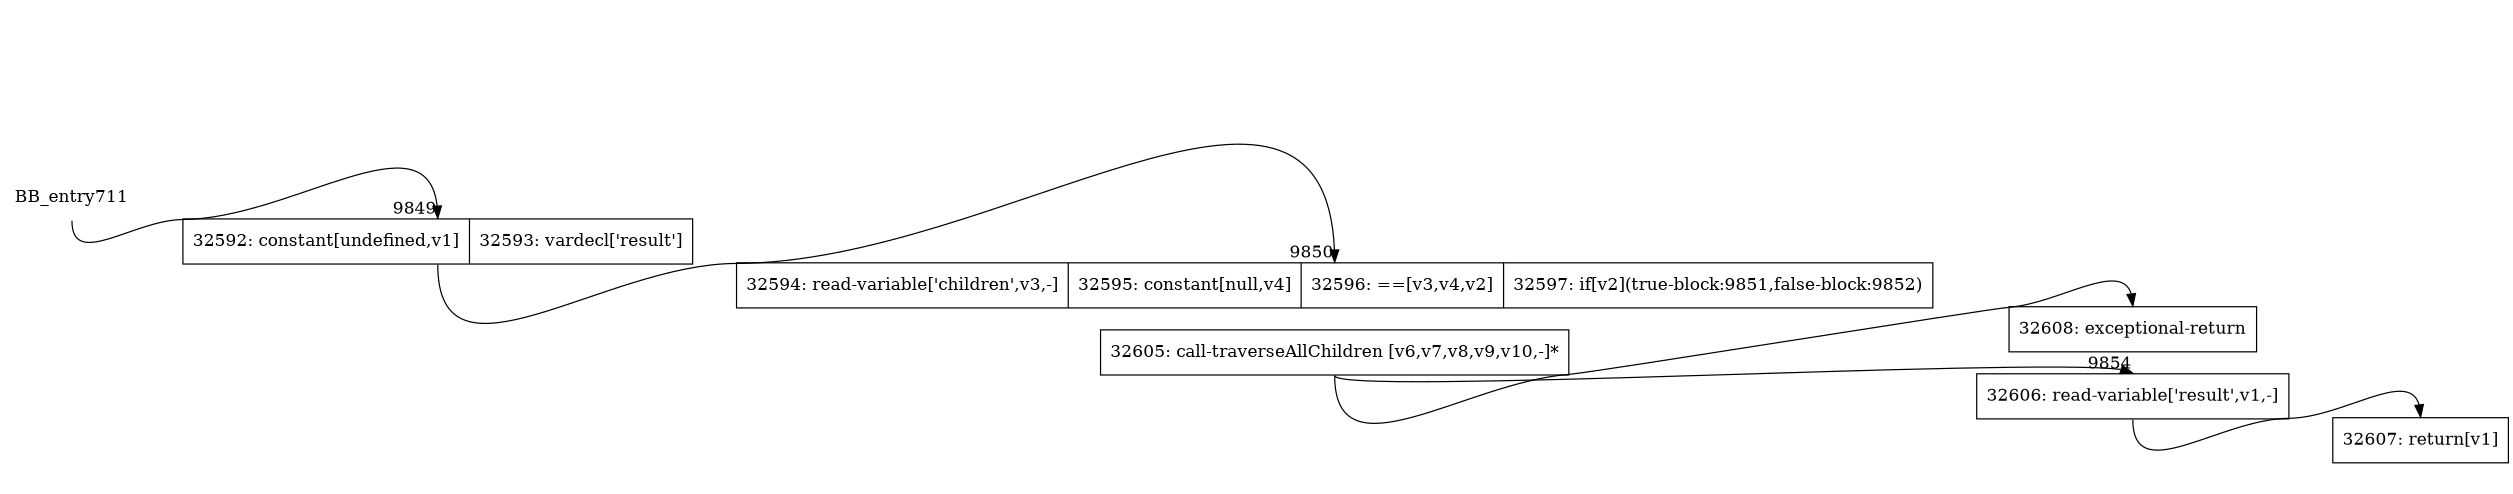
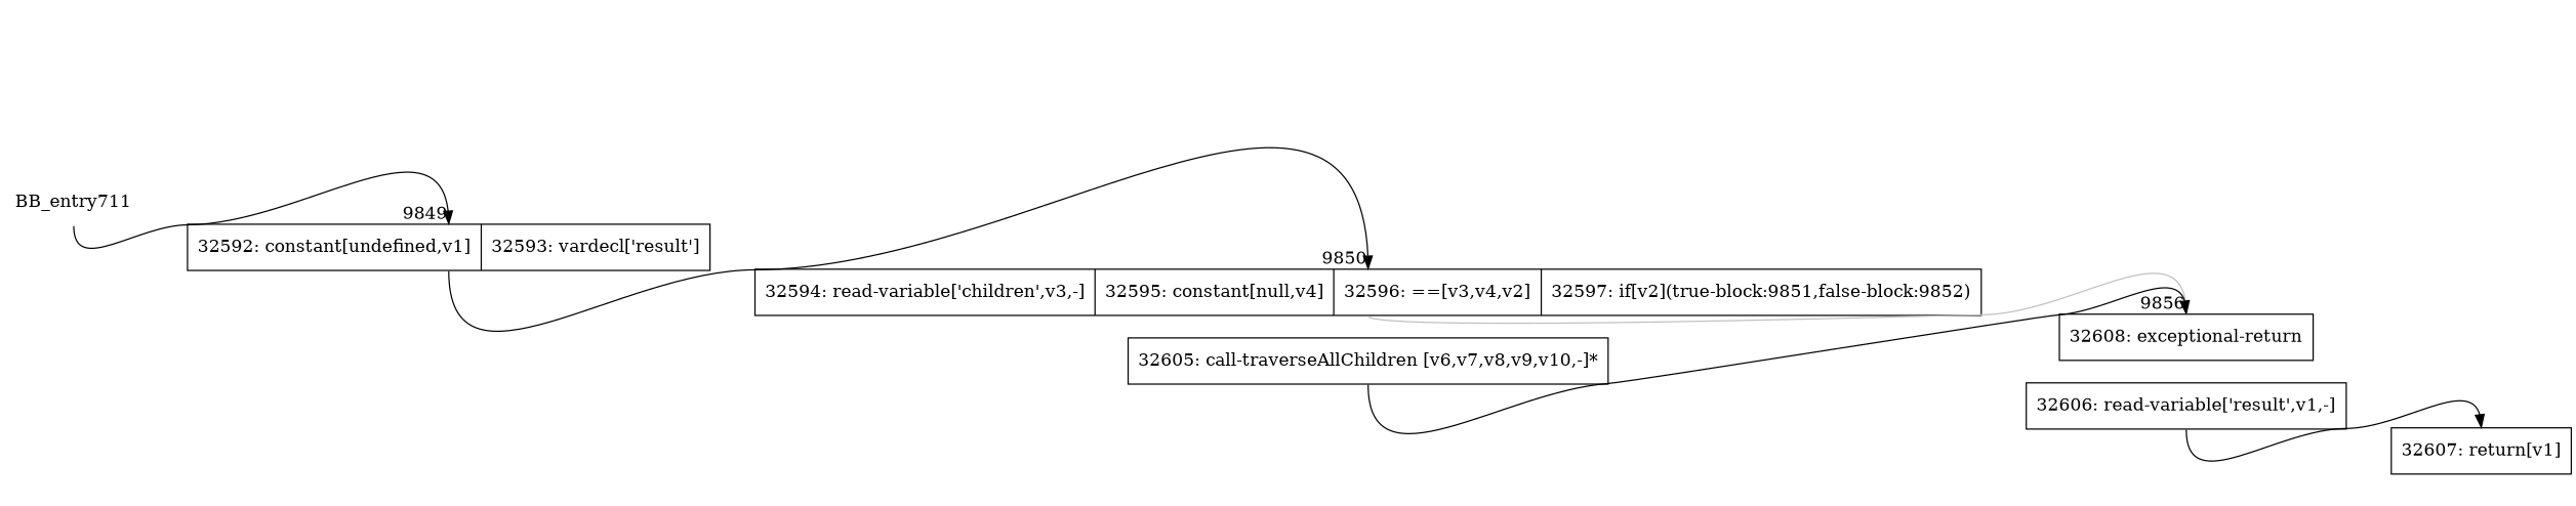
  digraph {
    rankdir=LR
    node [shape=record]
    edge [headport=n tailport=s]
    n1 [label=BB_entry711 shape=none]
    n2 [label="{32592: constant[undefined,v1]|32593: vardecl['result']}"]
    n3 [label="{32594: read-variable['children',v3,-]|32595: constant[null,v4]|32596: ==[v3,v4,v2]|32597: if[v2](true-block:9851,false-block:9852)}"]
    n4 [label="{32608: exceptional-return}"]
    n5 [label="{32607: return[v1]}"]
    n6 [label="{32605: call-traverseAllChildren [v6,v7,v8,v9,v10,-]*}"]
    n7 [label="{32606: read-variable['result',v1,-]}"]
    n1 -> n2 [headlabel="    9849"]
    n2 -> n3 [headlabel="      9850"]
+   n3 -> n4 [color=gray headlabel="      9856"]
    n6 -> n4 [color=black]
-   n6 -> n7 [headlabel="      9854"]
    n7 -> n5
  }
